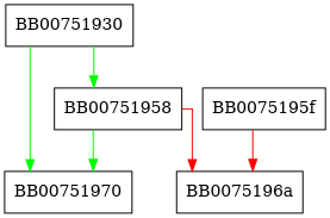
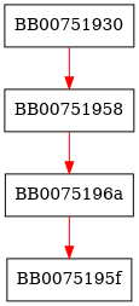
  digraph {
    splines=ortho
    node [shape=box]
    edge [color=red]
    BB00751930
-   BB00751970
    BB00751958
    BB0075196a
    BB0075195f
-   BB00751930 -> BB00751970 [color=green]
-   BB00751930 -> BB00751958 [color=green]
-   BB00751958 -> BB00751970 [color=green]
+   BB00751930 -> BB00751958
    BB00751958 -> BB0075196a
-   BB0075195f -> BB0075196a
+   BB0075196a -> BB0075195f
  }
